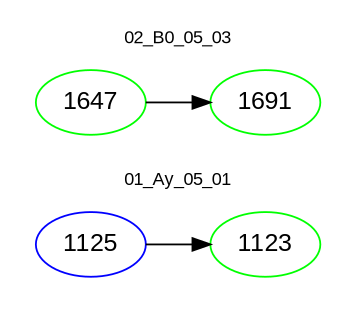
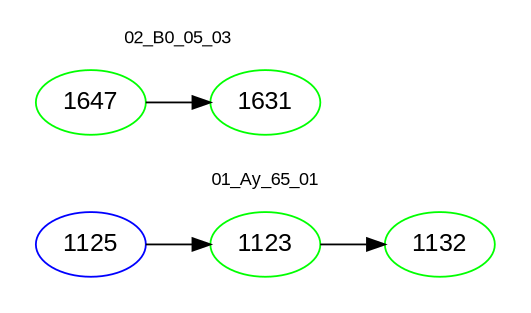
  digraph {
    fontname="Liberation Sans"
    rankdir=LR
    node [color=green fontname="Liberation Sans"]
    edge [color=black fontname="Liberation Sans"]
    n1 [label=1123]
    n2 [color=blue label=1125]
+   n3 [label=1132]
    n4 [label=1647]
-   n5 [label=1691]
+   n5 [label=1631]
    subgraph cluster_1 {
      color=white
      fontsize=10
-     label="01_Ay_05_01"
+     label="01_Ay_65_01"
      n1
      n2
+     n3
    }
    subgraph cluster_2 {
      color=white
      fontsize=10
      label="02_B0_05_03"
      n4
      n5
    }
+   n1 -> n3
    n2 -> n1
    n4 -> n5
  }
